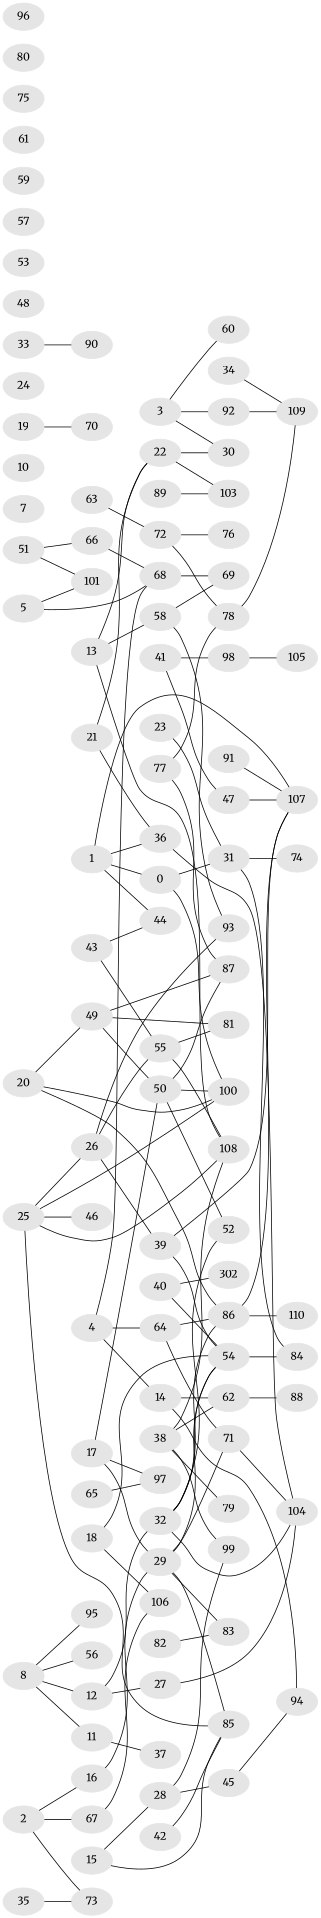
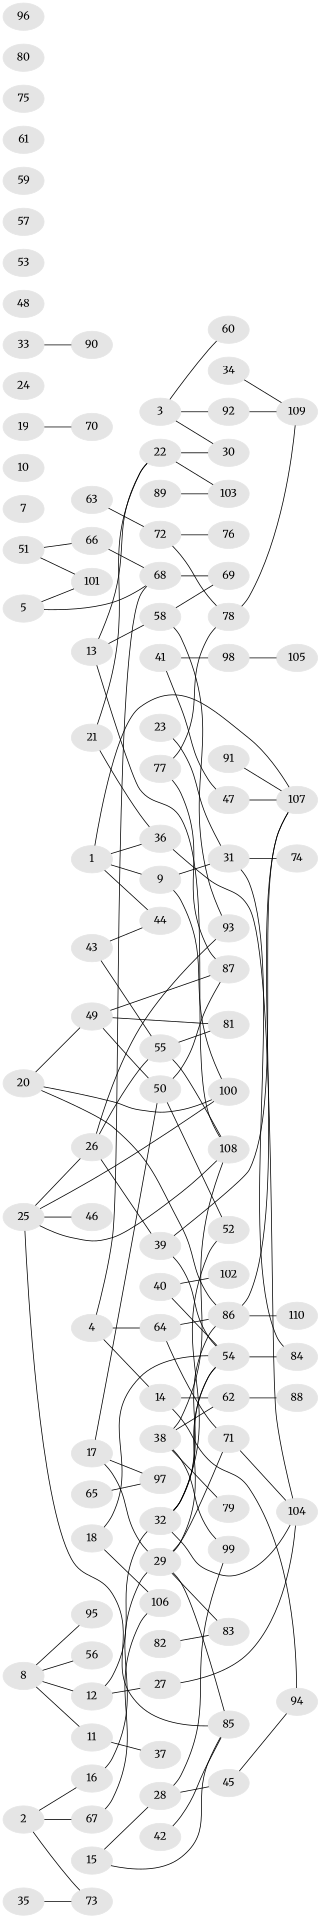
  graph {
    fontname=Merriweather
    rankdir=LR
    node [color=gray90 fontname=Merriweather style=filled]
    edge [fontname=Merriweather]
    1
-   9 [label=0]
+   9
    36
    44
    107
    31
    100
    104
    2
    16
    67
    73
    29
    106
    3
    30
    60
    92
    109
    4
    14
    64
    68
    62
    94
    86
    71
    69
    5
    101
    7
    8
    11
    12
    56
    95
    37
    27
    32
    74
    84
    10
    54
    52
    13
    22
    58
    108
    103
    93
    88
    15
    28
    85
    45
    99
    83
    17
    50
    97
    87
    18
    19
    70
    20
    49
    81
    110
    21
    23
    24
    25
    26
    46
    39
    55
    33
    90
    34
    35
    38
    79
    40
-   102 [label=302]
+   102
    41
    47
    98
    105
    42
    43
    48
    51
    66
    53
    57
    59
    61
    63
    72
    76
    78
    65
    75
    77
    80
    82
    89
    91
    96
    1 -- 9
    1 -- 36
    1 -- 44
    1 -- 107
    9 -- 31
    9 -- 100
    36 -- 104
    31 -- 74
    31 -- 84
    2 -- 16
    2 -- 67
    2 -- 73
    16 -- 29
    67 -- 106
    29 -- 71
    29 -- 54
    29 -- 85
    29 -- 83
    3 -- 30
    3 -- 60
    3 -- 92
    92 -- 109
    4 -- 14
    4 -- 64
    4 -- 68
    14 -- 62
    14 -- 94
    64 -- 86
    64 -- 71
    68 -- 69
    62 -- 88
    86 -- 107
    86 -- 110
    71 -- 104
    5 -- 68
    5 -- 101
    8 -- 11
    8 -- 12
    8 -- 56
    8 -- 95
    11 -- 37
    12 -- 27
    12 -- 32
    27 -- 104
    32 -- 104
    32 -- 86
    32 -- 54
    32 -- 52
    54 -- 84
    13 -- 22
    13 -- 58
    13 -- 108
    22 -- 30
    22 -- 103
    58 -- 69
    58 -- 93
    15 -- 28
    15 -- 85
    28 -- 45
    28 -- 99
    45 -- 94
    17 -- 29
    17 -- 50
    17 -- 97
-   50 -- 100
    50 -- 52
    50 -- 87
    18 -- 106
    18 -- 54
    19 -- 70
    20 -- 100
    20 -- 86
    20 -- 49
    49 -- 50
    49 -- 87
    49 -- 81
    21 -- 36
    21 -- 22
    23 -- 31
    25 -- 100
    25 -- 108
    25 -- 85
    25 -- 26
    25 -- 46
    26 -- 93
    26 -- 39
    26 -- 55
    39 -- 107
    39 -- 54
    55 -- 108
    55 -- 81
    33 -- 90
    34 -- 109
    35 -- 73
    38 -- 62
    38 -- 108
    38 -- 99
    38 -- 79
    40 -- 54
    40 -- 102
    41 -- 47
    41 -- 98
    47 -- 107
    98 -- 105
    42 -- 85
    43 -- 44
    43 -- 55
    51 -- 101
    51 -- 66
    66 -- 68
    63 -- 72
    72 -- 76
    72 -- 78
    78 -- 109
    65 -- 97
    77 -- 87
    77 -- 78
    82 -- 83
    89 -- 103
    91 -- 107
  }
